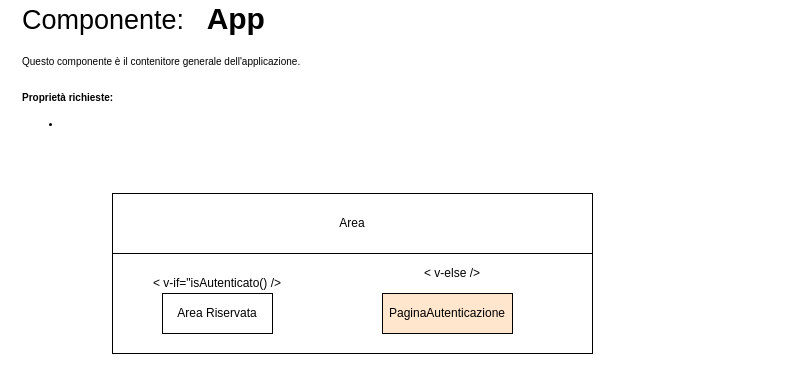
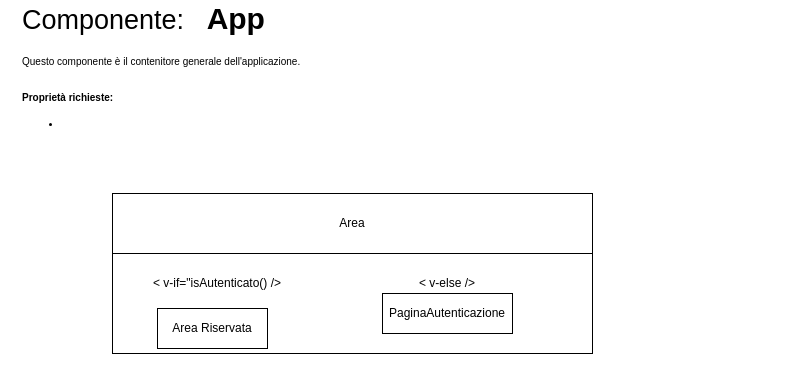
  <mxCell id="0" />
  <mxCell id="1" parent="0" />
  <mxCell id="2" value="Area" style="rounded=0;whiteSpace=wrap;html=1;" parent="1" vertex="1"><mxGeometry x="112" y="154" width="480" height="60" as="geometry" /></mxCell>
  <mxCell id="3" value="" style="rounded=0;whiteSpace=wrap;html=1;verticalAlign=top;" parent="1" vertex="1"><mxGeometry x="112" y="214" width="480" height="100" as="geometry" /></mxCell>
- <mxCell id="4" value="PaginaAutenticazione" style="rounded=0;whiteSpace=wrap;html=1;fillColor=#ffe6cc;" parent="1" vertex="1"><mxGeometry x="382" y="254" width="130" height="40" as="geometry" /></mxCell>
- <mxCell id="5" value="Area Riservata" style="rounded=0;whiteSpace=wrap;html=1;" parent="1" vertex="1"><mxGeometry x="162" y="254" width="110" height="40" as="geometry" /></mxCell>
+ <mxCell id="4" value="PaginaAutenticazione" style="rounded=0;whiteSpace=wrap;html=1;" parent="1" vertex="1"><mxGeometry x="382" y="254" width="130" height="40" as="geometry" /></mxCell>
+ <mxCell id="5" value="Area Riservata" style="rounded=0;whiteSpace=wrap;html=1;" parent="1" vertex="1"><mxGeometry x="157" y="269" width="110" height="40" as="geometry" /></mxCell>
  <mxCell id="6" value="&amp;lt; v-if=&quot;isAutenticato() /&amp;gt;" style="text;html=1;strokeColor=none;fillColor=none;align=center;verticalAlign=middle;whiteSpace=wrap;rounded=0;" parent="1" vertex="1"><mxGeometry x="137" y="234" width="160" height="20" as="geometry" /></mxCell>
- <mxCell id="7" value="&amp;lt; v-else /&amp;gt;" style="text;html=1;strokeColor=none;fillColor=none;align=center;verticalAlign=middle;whiteSpace=wrap;rounded=0;" parent="1" vertex="1"><mxGeometry x="372" y="224" width="160" height="20" as="geometry" /></mxCell>
+ <mxCell id="7" value="&amp;lt; v-else /&amp;gt;" style="text;html=1;strokeColor=none;fillColor=none;align=center;verticalAlign=middle;whiteSpace=wrap;rounded=0;" parent="1" vertex="1"><mxGeometry x="367" y="234" width="160" height="20" as="geometry" /></mxCell>
  <mxCell id="8" value="&lt;font color=&quot;#000000&quot;&gt;&lt;span style=&quot;font-size: 27px&quot;&gt;Componente:&amp;nbsp; &amp;nbsp;&lt;/span&gt;&lt;b&gt;App&lt;/b&gt;&lt;br&gt;&lt;font size=&quot;1&quot;&gt;Questo componente è il contenitore generale dell'applicazione.&lt;br&gt;&lt;b&gt;Proprietà richieste:&lt;/b&gt;&lt;br&gt;&lt;ul&gt;&lt;li&gt;&lt;br&gt;&lt;/li&gt;&lt;/ul&gt;&lt;/font&gt;&lt;/font&gt;" style="text;html=1;strokeColor=none;fillColor=none;align=left;verticalAlign=middle;whiteSpace=wrap;rounded=0;labelBackgroundColor=none;fontSize=30;fontColor=#FFFFFF;" vertex="1" parent="1"><mxGeometry x="20" y="20.667" width="770" height="20" as="geometry" /></mxCell>
